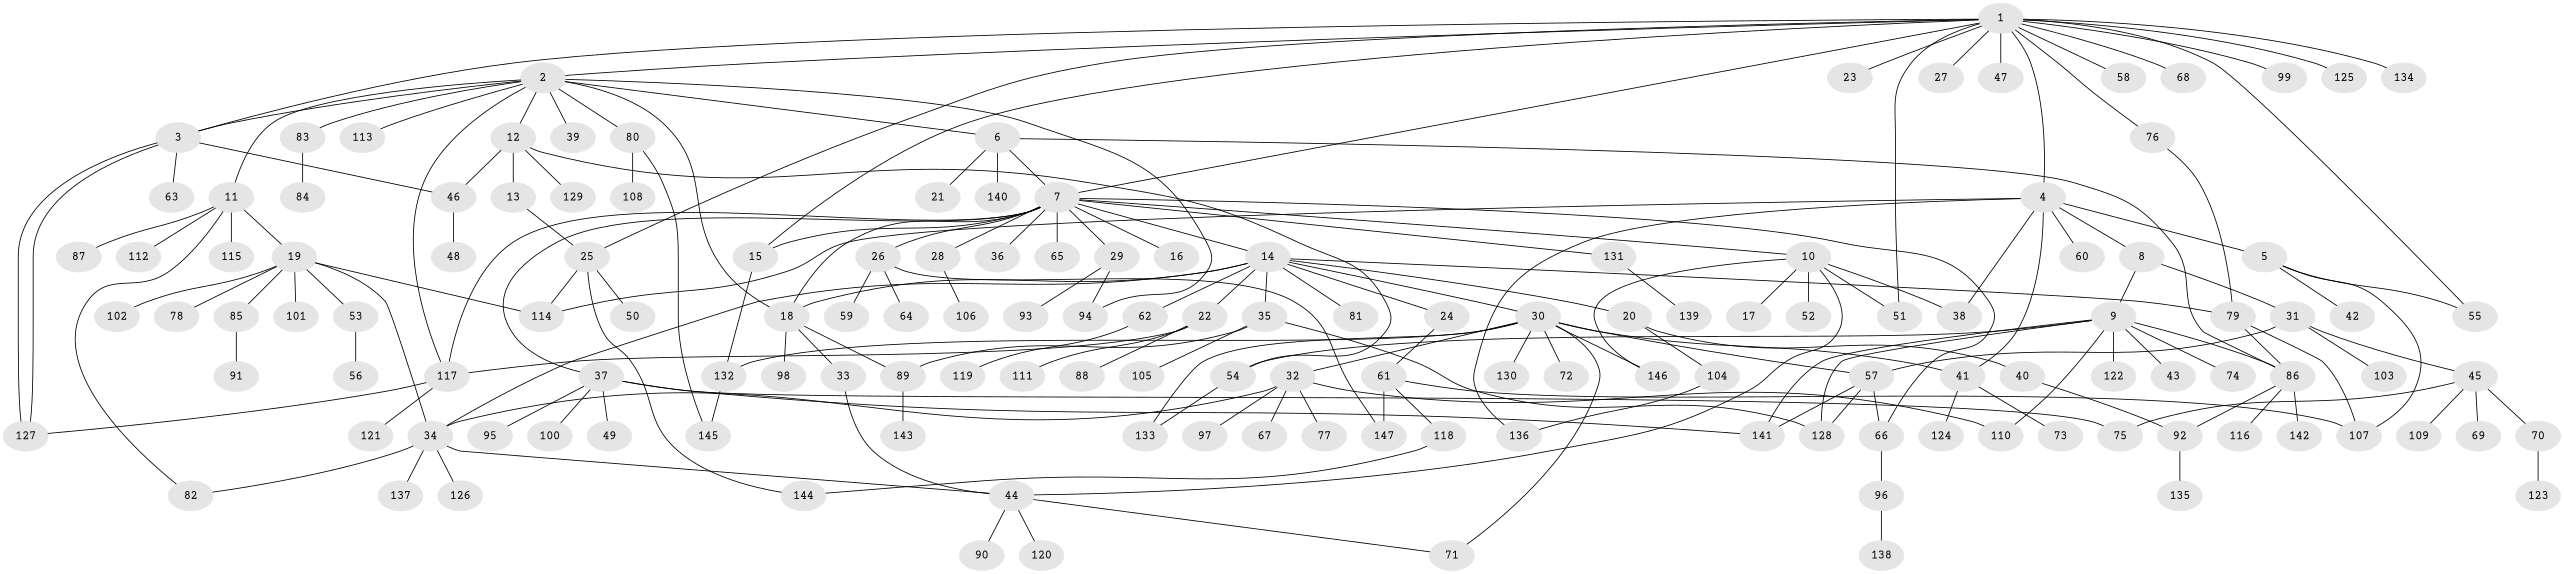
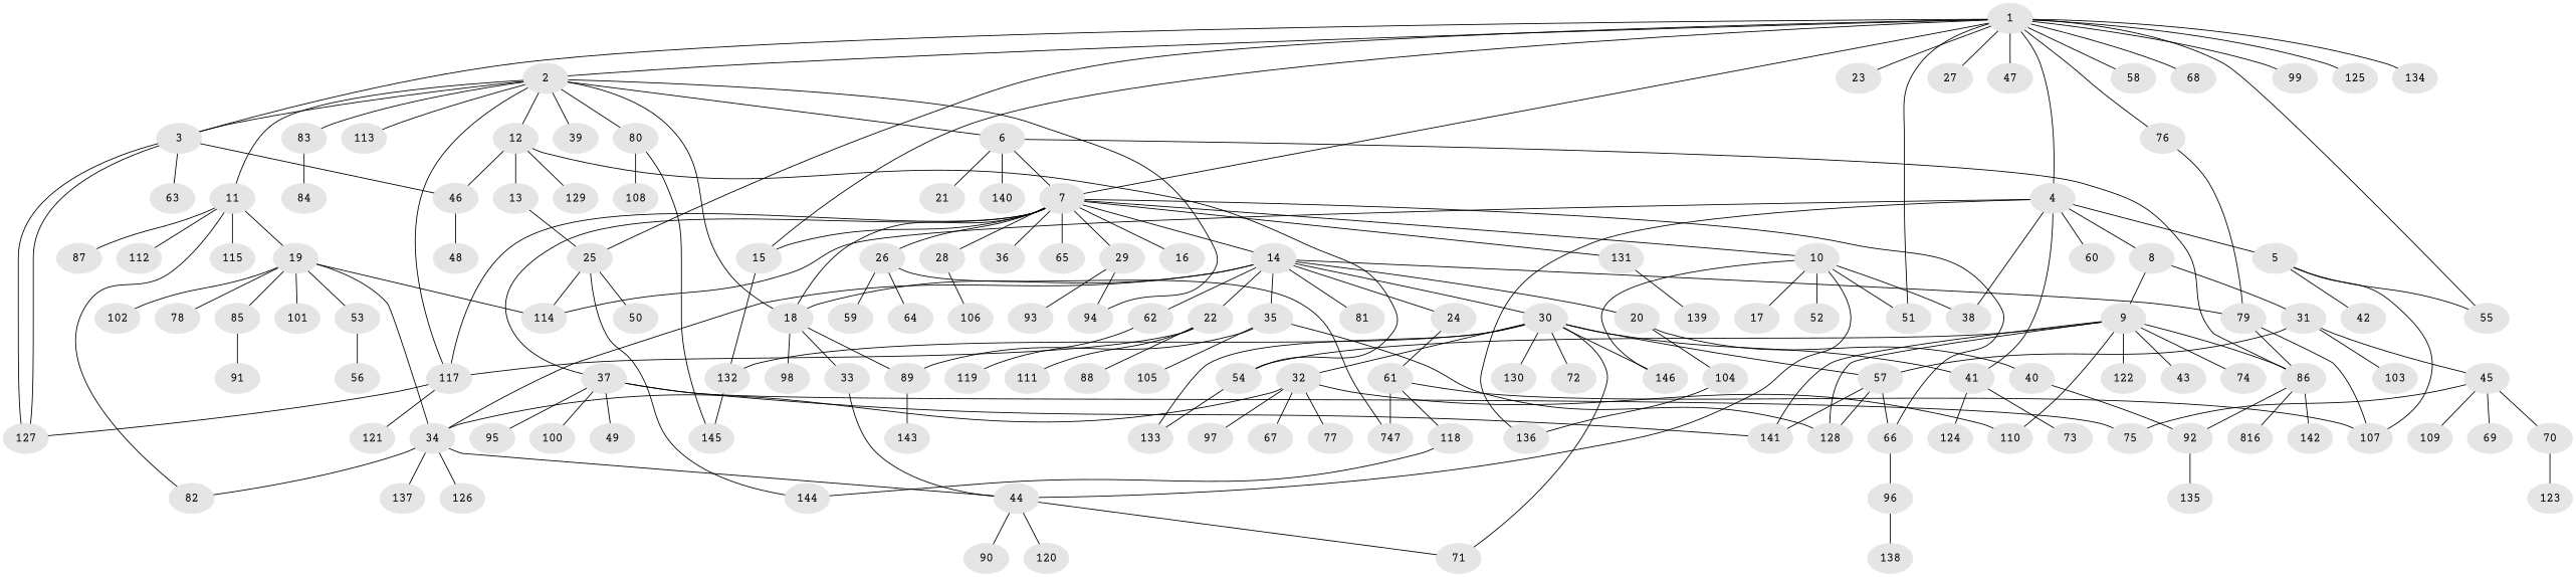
  graph {
    fontname="Courier Prime"
    node [color=gray90 fontname="Courier Prime" style=filled]
    edge [fontname="Courier Prime"]
    1
    2
    3
    4
    7
    15
    23
    25
    27
    47
    51
    55
    58
    68
    76
    99
    125
    134
    6
    11
    12
    18
    39
    80
    83
    94
    117
    113
    46
    63
    127
    5
    8
    38
    41
    60
    114
    136
    10
    14
    16
    26
    28
    29
    36
    37
    65
    66
    131
    132
    50
    144
    79
    21
    86
    140
    19
    82
    87
    112
    115
    54
    13
    129
    33
    89
    98
    108
    145
    84
    121
    48
    42
    107
    9
    31
    73
    124
    92
-   116
+   116 [label=816]
    142
    17
    44
    52
    146
    20
    22
    24
    30
    34
    35
    62
    81
    59
    64
-   147
+   147 [label=747]
    106
    93
    141
    49
    75
    95
    100
    96
    139
    43
    74
    110
    122
    128
    57
    45
    103
    133
    71
    90
    120
    53
    78
    85
    101
    102
    40
    104
    88
    111
    61
    32
    72
    130
    126
    137
    105
    119
    143
    56
    91
    118
    67
    77
    97
    69
    70
    109
    135
    123
    138
    1 -- 2
    1 -- 3
    1 -- 4
    1 -- 7
    1 -- 15
    1 -- 23
    1 -- 25
    1 -- 27
    1 -- 47
    1 -- 51
    1 -- 55
    1 -- 58
    1 -- 68
    1 -- 76
    1 -- 99
    1 -- 125
    1 -- 134
    2 -- 3
    2 -- 6
    2 -- 11
    2 -- 12
    2 -- 18
    2 -- 39
    2 -- 80
    2 -- 83
    2 -- 94
    2 -- 117
    2 -- 113
    3 -- 46
    3 -- 63
    3 -- 127
    3 -- 127
    4 -- 5
    4 -- 8
    4 -- 38
    4 -- 41
    4 -- 60
    4 -- 114
    4 -- 136
    7 -- 15
    7 -- 18
    7 -- 117
    7 -- 10
    7 -- 14
    7 -- 16
    7 -- 26
    7 -- 28
    7 -- 29
    7 -- 36
    7 -- 37
    7 -- 65
    7 -- 66
    7 -- 131
    15 -- 132
    25 -- 114
    25 -- 50
    25 -- 144
    76 -- 79
    6 -- 7
    6 -- 21
    6 -- 86
    6 -- 140
    11 -- 19
    11 -- 82
    11 -- 87
    11 -- 112
    11 -- 115
    12 -- 46
    12 -- 54
    12 -- 13
    12 -- 129
    18 -- 33
    18 -- 89
    18 -- 98
    80 -- 108
    80 -- 145
    83 -- 84
    117 -- 127
    117 -- 121
    46 -- 48
    5 -- 55
    5 -- 42
    5 -- 107
    8 -- 9
    8 -- 31
    41 -- 73
    41 -- 124
    10 -- 51
    10 -- 38
    10 -- 17
    10 -- 44
    10 -- 52
    10 -- 146
    14 -- 18
    14 -- 79
    14 -- 20
    14 -- 22
    14 -- 24
    14 -- 30
    14 -- 34
    14 -- 35
    14 -- 62
    14 -- 81
    26 -- 59
    26 -- 64
    26 -- 147
    28 -- 106
    29 -- 94
    29 -- 93
    37 -- 141
    37 -- 49
    37 -- 75
    37 -- 95
    37 -- 100
    66 -- 96
    131 -- 139
    132 -- 145
    79 -- 86
    79 -- 107
    86 -- 92
    86 -- 116
    86 -- 142
    19 -- 114
    19 -- 34
    19 -- 53
    19 -- 78
    19 -- 85
    19 -- 101
    19 -- 102
    54 -- 133
    13 -- 25
    33 -- 44
    89 -- 143
    9 -- 86
    9 -- 54
    9 -- 141
    9 -- 43
    9 -- 74
    9 -- 110
    9 -- 122
    9 -- 128
    31 -- 57
    31 -- 45
    31 -- 103
    92 -- 135
    44 -- 71
    44 -- 90
    44 -- 120
    20 -- 40
    20 -- 104
    22 -- 117
    22 -- 88
    22 -- 111
    24 -- 61
    30 -- 41
    30 -- 132
    30 -- 146
    30 -- 57
    30 -- 133
    30 -- 71
    30 -- 32
    30 -- 72
    30 -- 130
    34 -- 82
    34 -- 44
    34 -- 126
    34 -- 137
    35 -- 89
    35 -- 128
    35 -- 105
    62 -- 119
    96 -- 138
    57 -- 66
    57 -- 141
    57 -- 128
    45 -- 75
    45 -- 69
    45 -- 70
    45 -- 109
    53 -- 56
    85 -- 91
    40 -- 92
    104 -- 136
    61 -- 107
    61 -- 147
    61 -- 118
    32 -- 34
    32 -- 110
    32 -- 67
    32 -- 77
    32 -- 97
    118 -- 144
    70 -- 123
  }
